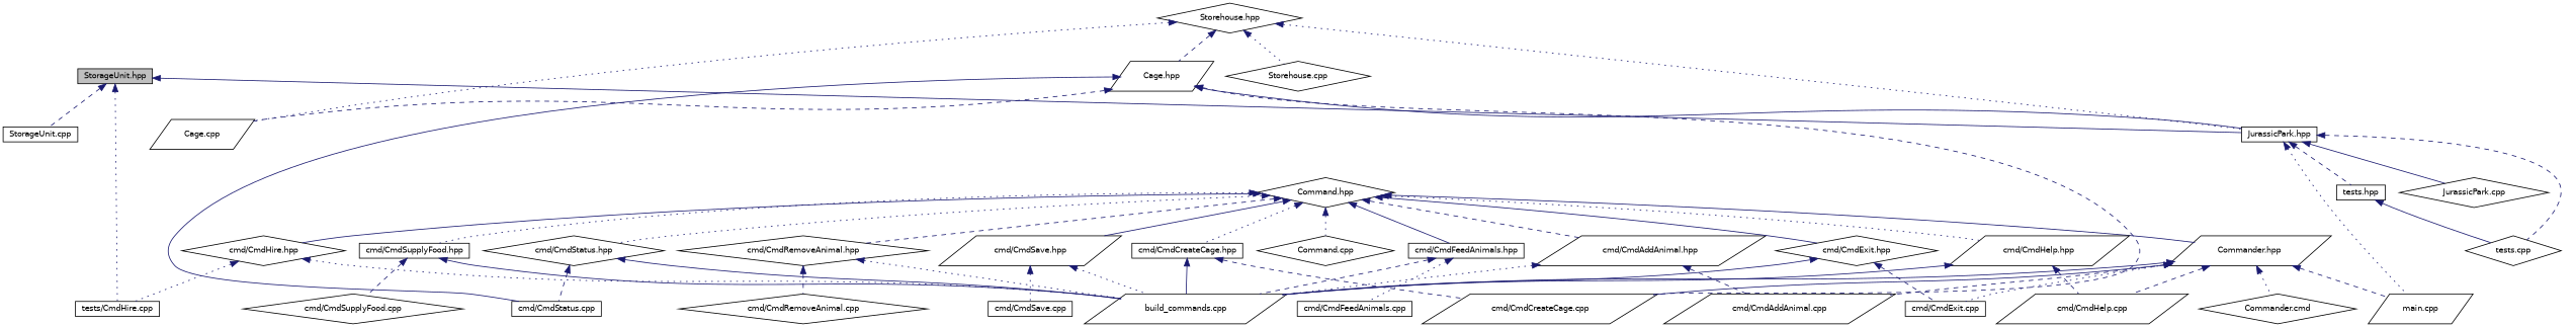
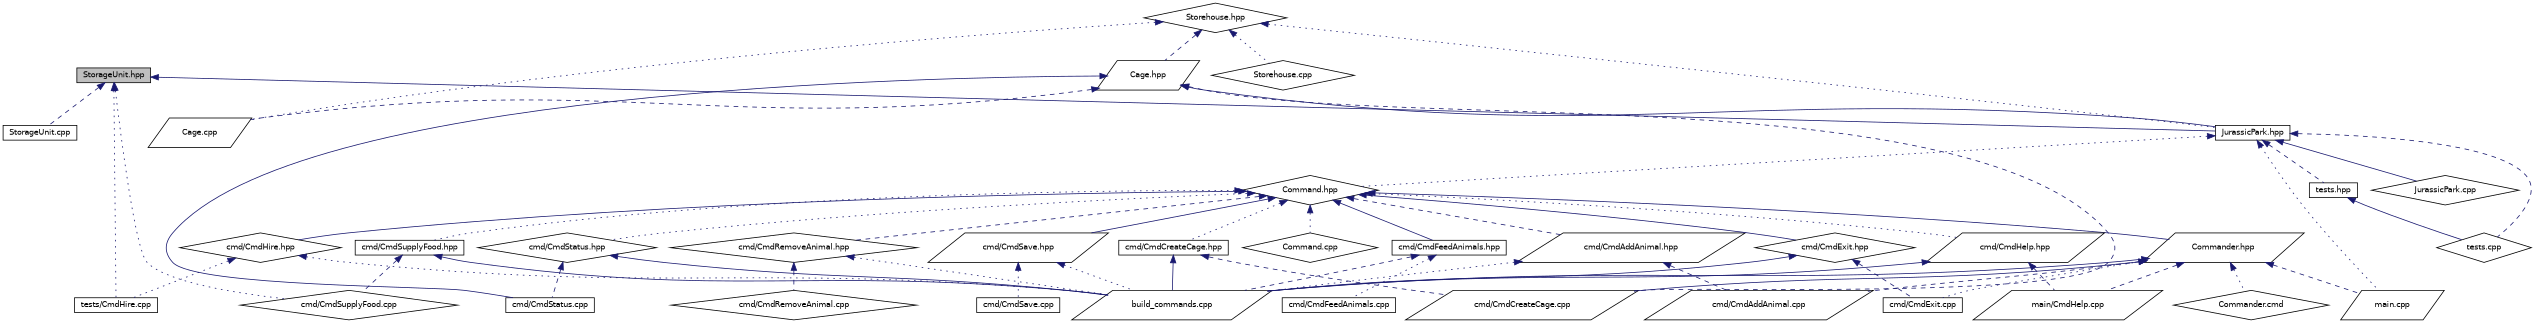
  digraph {
    node [color=black fillcolor=white fontname=Helvetica fontsize=10 shape=diamond style=filled]
    edge [color=midnightblue dir=back fontname=Helvetica fontsize=10 labelfontname=Helvetica labelfontsize=10 style=dotted]
    n1 [fillcolor=grey75 fontcolor=black height=0.2 label="StorageUnit.hpp" shape=box width=0.4]
    n2 [height=0.2 label="JurassicPark.hpp" shape=box width=0.4]
    n3 [height=0.2 label="tests/CmdHire.cpp" shape=box width=0.4]
    n4 [height=0.2 label="cmd/CmdSupplyFood.cpp" width=0.4]
    n5 [height=0.2 label="StorageUnit.cpp" shape=box width=0.4]
    n6 [height=0.2 label="Storehouse.hpp" width=0.4]
    n7 [height=0.2 label="Cage.hpp" shape=parallelogram width=0.4]
    n8 [height=0.2 label="Cage.cpp" shape=parallelogram width=0.4]
    n9 [height=0.2 label="Storehouse.cpp" width=0.4]
    n10 [height=0.2 label="Command.hpp" width=0.4]
    n11 [height=0.2 label="main.cpp" shape=parallelogram width=0.4]
    n12 [height=0.2 label="JurassicPark.cpp" width=0.4]
    n13 [height=0.2 label="tests.hpp" shape=box width=0.4]
    n14 [height=0.2 label="tests.cpp" width=0.4]
    n15 [height=0.2 label="cmd/CmdCreateCage.cpp" shape=parallelogram width=0.4]
    n16 [height=0.2 label="cmd/CmdStatus.cpp" shape=box width=0.4]
    n17 [height=0.2 label="Commander.hpp" shape=parallelogram width=0.4]
    n18 [height=0.2 label="cmd/CmdAddAnimal.hpp" shape=parallelogram width=0.4]
    n19 [height=0.2 label="cmd/CmdCreateCage.hpp" shape=box width=0.4]
    n20 [height=0.2 label="cmd/CmdExit.hpp" width=0.4]
    n21 [height=0.2 label="cmd/CmdFeedAnimals.hpp" shape=box width=0.4]
    n22 [height=0.2 label="cmd/CmdHelp.hpp" shape=parallelogram width=0.4]
    n23 [height=0.2 label="cmd/CmdHire.hpp" width=0.4]
    n24 [height=0.2 label="cmd/CmdRemoveAnimal.hpp" width=0.4]
    n25 [height=0.2 label="cmd/CmdSave.hpp" shape=parallelogram width=0.4]
    n26 [height=0.2 label="cmd/CmdStatus.hpp" width=0.4]
    n27 [height=0.2 label="cmd/CmdSupplyFood.hpp" shape=box width=0.4]
    n28 [height=0.2 label="Command.cpp" width=0.4]
    n29 [height=0.2 label="build_commands.cpp" shape=parallelogram width=0.4]
    n30 [height=0.2 label="cmd/CmdAddAnimal.cpp" shape=parallelogram width=0.4]
    n31 [height=0.2 label="cmd/CmdExit.cpp" shape=box width=0.4]
-   n32 [height=0.2 label="cmd/CmdHelp.cpp" shape=parallelogram width=0.4]
+   n32 [height=0.2 label="main/CmdHelp.cpp" shape=parallelogram width=0.4]
    n33 [height=0.2 label="Commander.cmd" width=0.4]
    n34 [height=0.2 label="cmd/CmdFeedAnimals.cpp" shape=box width=0.4]
    n35 [height=0.2 label="cmd/CmdRemoveAnimal.cpp" width=0.4]
    n36 [height=0.2 label="cmd/CmdSave.cpp" shape=box width=0.4]
    n1 -> n2 [style=solid]
    n1 -> n3
+   n1 -> n4
    n1 -> n5 [style=dashed]
+   n2 -> n10
    n2 -> n11
    n2 -> n12 [style=solid]
    n2 -> n13 [style=dashed]
    n2 -> n14 [style=dashed]
    n6 -> n2
    n6 -> n7 [style=dashed]
    n6 -> n8
    n6 -> n9
    n7 -> n2 [style=solid]
    n7 -> n8 [style=dashed]
    n7 -> n15 [style=dashed]
    n7 -> n16 [style=solid]
    n10 -> n17 [style=solid]
    n10 -> n18 [style=dashed]
    n10 -> n19
    n10 -> n20 [style=solid]
    n10 -> n21 [style=solid]
    n10 -> n22
    n10 -> n23 [style=solid]
    n10 -> n24 [style=dashed]
    n10 -> n25 [style=solid]
    n10 -> n26
    n10 -> n27
    n10 -> n28
    n13 -> n14 [style=solid]
    n17 -> n11 [style=dashed]
    n17 -> n15 [style=solid]
    n17 -> n29 [style=solid]
    n17 -> n30 [style=dashed]
    n17 -> n31
    n17 -> n32 [style=dashed]
    n17 -> n33
    n18 -> n29
    n18 -> n30 [style=dashed]
    n19 -> n15 [style=dashed]
    n19 -> n29 [style=solid]
    n20 -> n29 [style=solid]
    n20 -> n31 [style=dashed]
    n21 -> n29 [style=dashed]
    n21 -> n34
    n22 -> n29 [style=solid]
    n22 -> n32 [style=dashed]
    n23 -> n3
    n23 -> n29
    n24 -> n29
    n24 -> n35 [style=dashed]
    n25 -> n29
    n25 -> n36
    n26 -> n16 [style=dashed]
    n26 -> n29 [style=solid]
    n27 -> n4 [style=dashed]
    n27 -> n29 [style=solid]
  }
